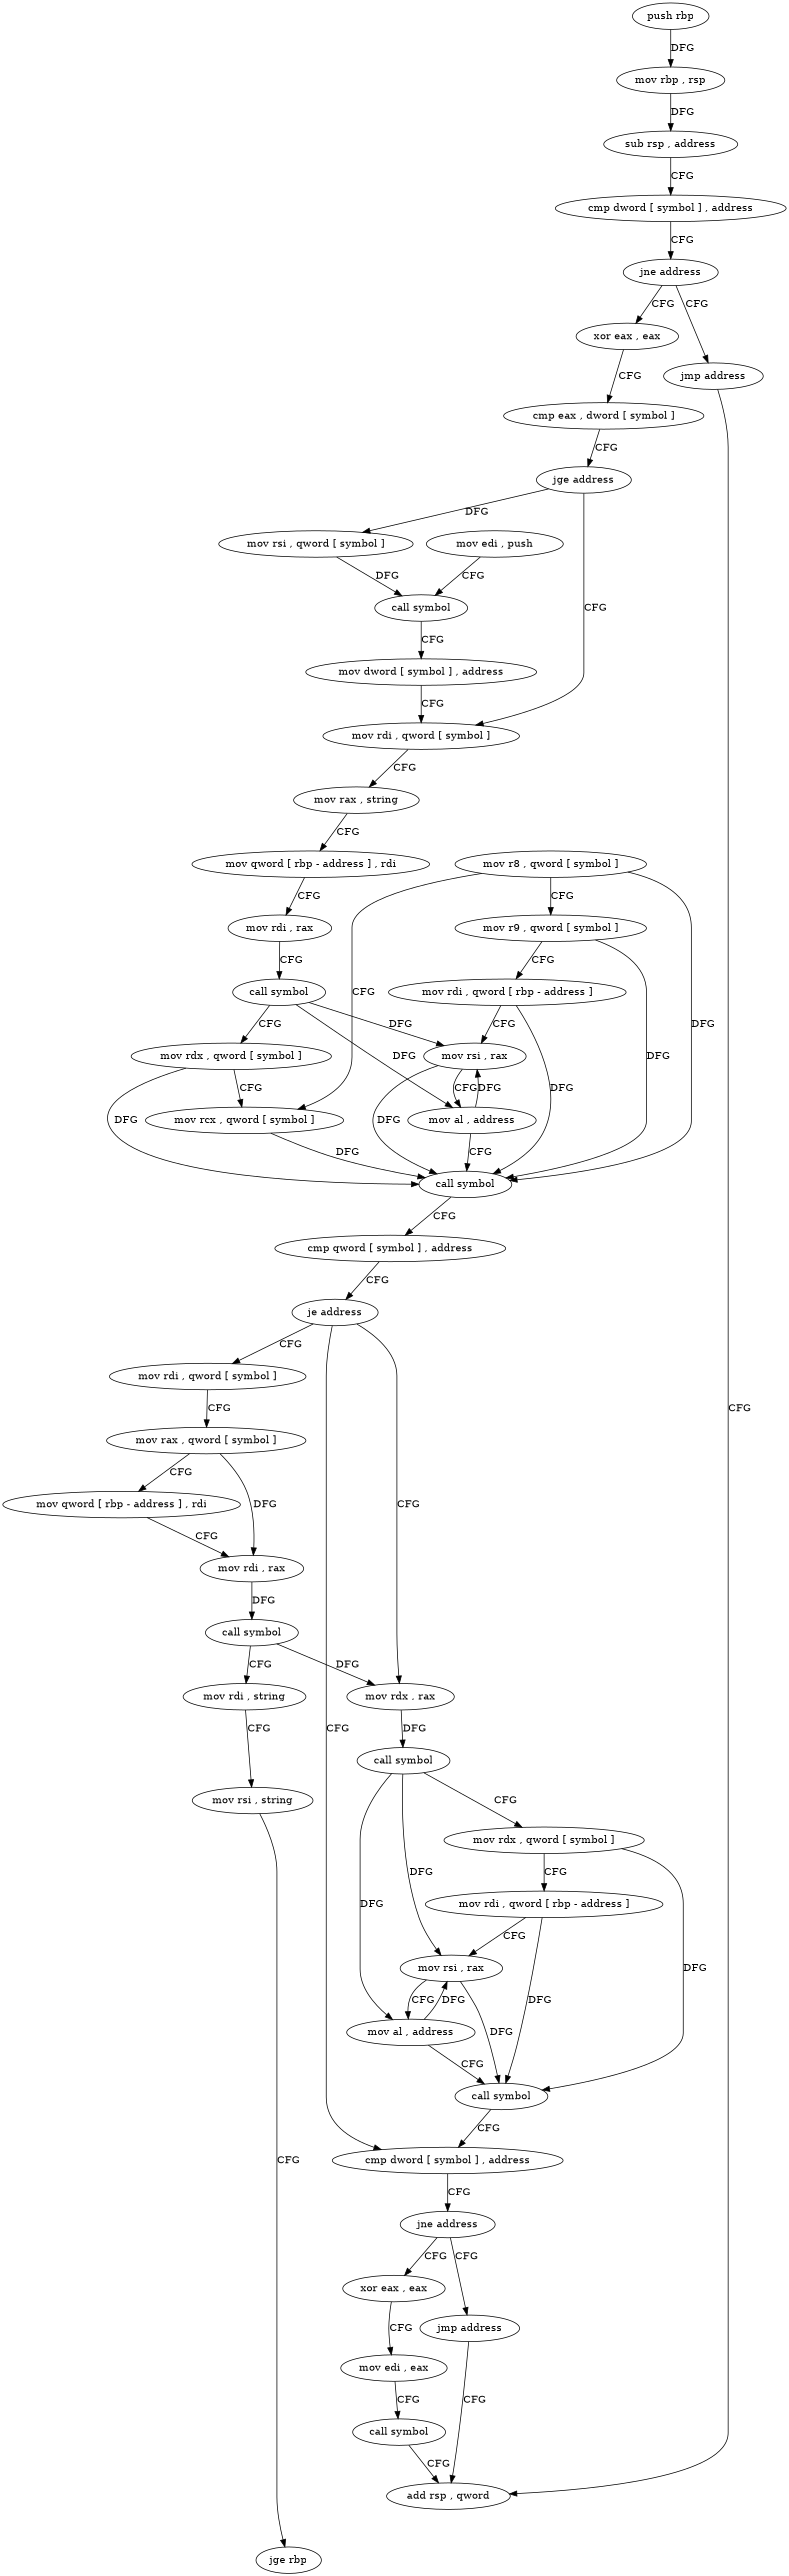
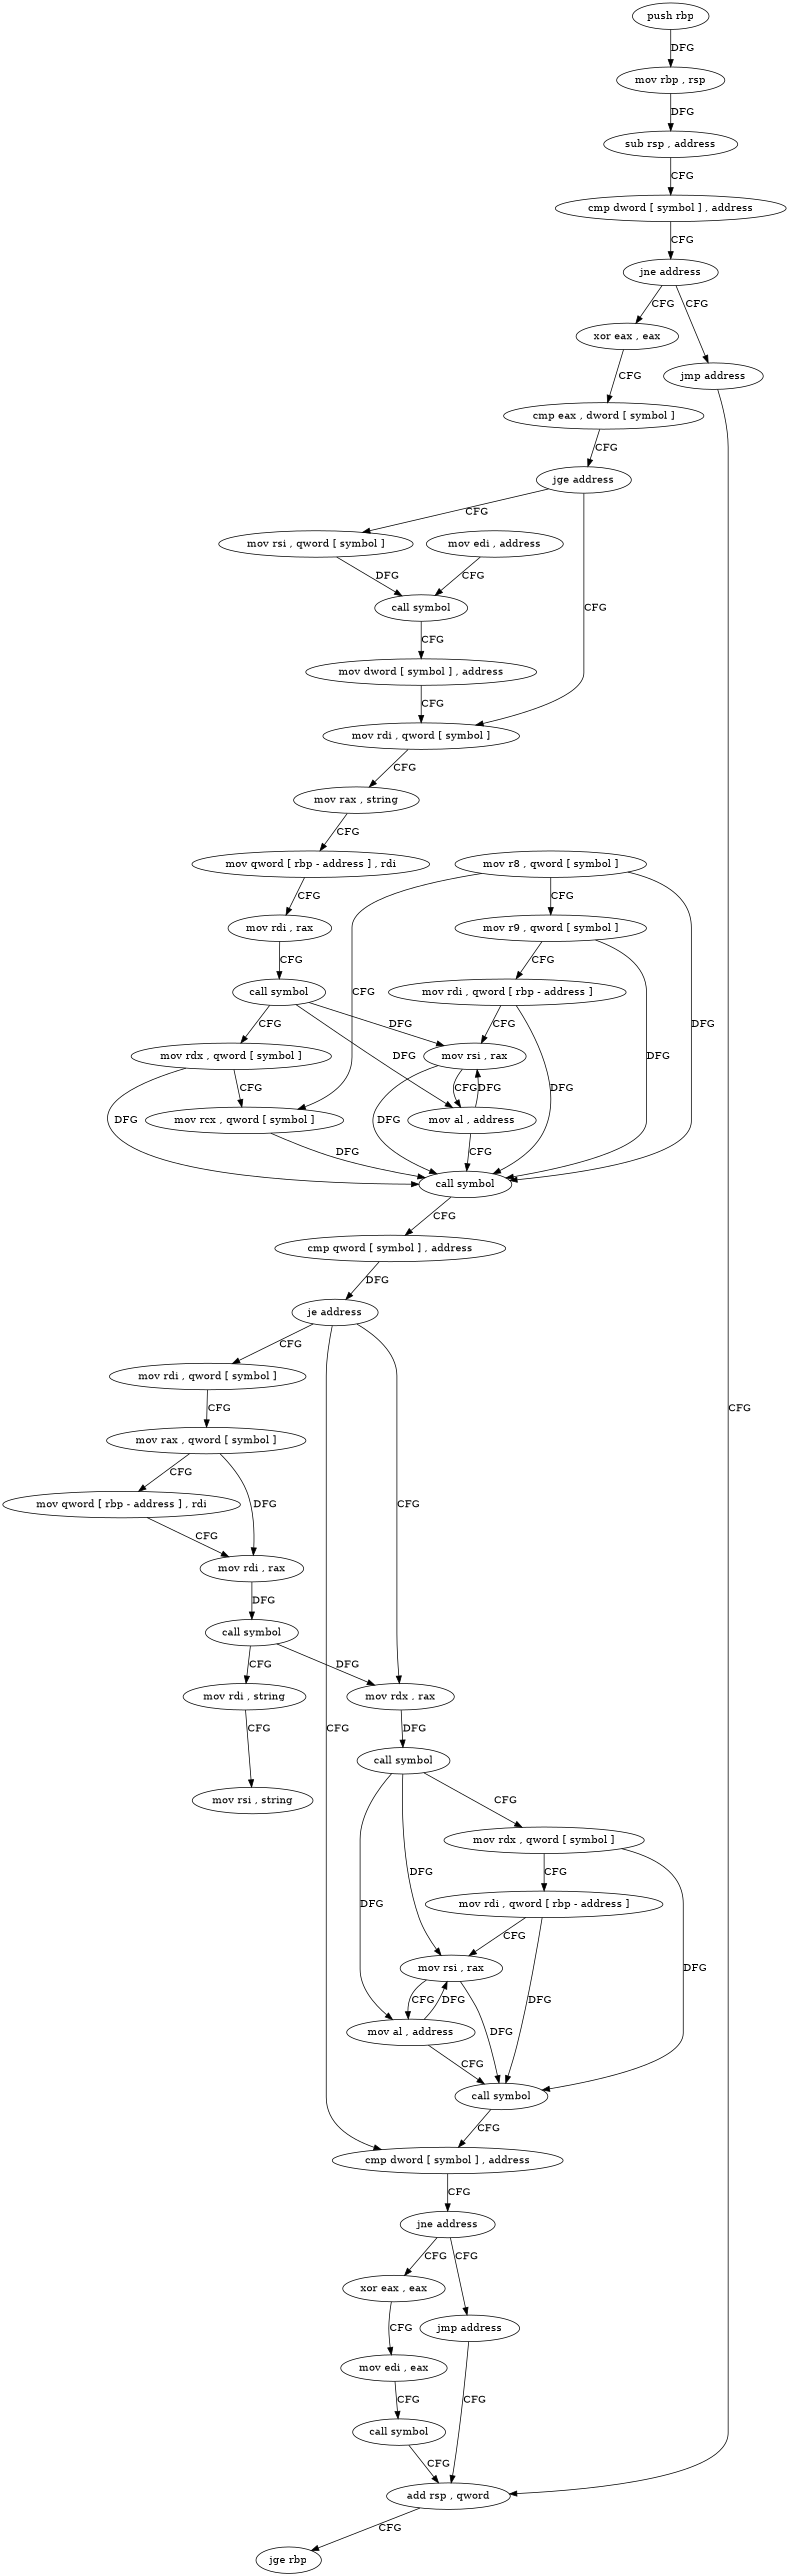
  digraph {
    n1 [label="push rbp"]
    n2 [label="mov rbp , rsp"]
    n3 [label="sub rsp , address"]
    n4 [label="cmp dword [ symbol ] , address"]
    n5 [label="jne address"]
    n6 [label="xor eax , eax"]
    n7 [label="jmp address"]
    n8 [label="cmp eax , dword [ symbol ]"]
    n9 [label="add rsp , qword"]
    n10 [label="jge address"]
    n11 [label="jge rbp"]
    n12 [label="mov rdi , qword [ symbol ]"]
    n13 [label="mov rsi , qword [ symbol ]"]
    n14 [label="mov rax , string"]
    n15 [label="call symbol"]
    n16 [label="mov qword [ rbp - address ] , rdi"]
-   n17 [label="mov edi , push"]
+   n17 [label="mov edi , address"]
    n18 [label="mov dword [ symbol ] , address"]
    n19 [label="mov rdi , rax"]
    n20 [label="call symbol"]
    n21 [label="mov rdx , qword [ symbol ]"]
    n22 [label="mov rsi , rax"]
    n23 [label="mov al , address"]
    n24 [label="mov rcx , qword [ symbol ]"]
    n25 [label="call symbol"]
    n26 [label="cmp qword [ symbol ] , address"]
    n27 [label="mov r8 , qword [ symbol ]"]
    n28 [label="mov r9 , qword [ symbol ]"]
    n29 [label="mov rdi , qword [ rbp - address ]"]
    n30 [label="je address"]
    n31 [label="cmp dword [ symbol ] , address"]
    n32 [label="mov rdi , qword [ symbol ]"]
    n33 [label="mov rdx , rax"]
    n34 [label="jne address"]
    n35 [label="mov rax , qword [ symbol ]"]
    n36 [label="xor eax , eax"]
    n37 [label="jmp address"]
    n38 [label="mov qword [ rbp - address ] , rdi"]
    n39 [label="mov rdi , rax"]
    n40 [label="mov edi , eax"]
    n41 [label="call symbol"]
    n42 [label="call symbol"]
    n43 [label="mov rdi , string"]
    n44 [label="mov rsi , string"]
    n45 [label="call symbol"]
    n46 [label="mov rdx , qword [ symbol ]"]
    n47 [label="mov rsi , rax"]
    n48 [label="mov al , address"]
    n49 [label="mov rdi , qword [ rbp - address ]"]
    n50 [label="call symbol"]
    n1 -> n2 [label=DFG]
    n2 -> n3 [label=DFG]
    n3 -> n4 [label=CFG]
    n4 -> n5 [label=CFG]
    n5 -> n6 [label=CFG]
    n5 -> n7 [label=CFG]
    n6 -> n8 [label=CFG]
    n7 -> n9 [label=CFG]
    n8 -> n10 [label=CFG]
-   n44 -> n11 [label=CFG]
+   n9 -> n11 [label=CFG]
    n10 -> n12 [label=CFG]
-   n10 -> n13 [label=DFG]
+   n10 -> n13 [label=CFG]
    n12 -> n14 [label=CFG]
    n13 -> n15 [label=DFG]
    n14 -> n16 [label=CFG]
    n15 -> n18 [label=CFG]
    n16 -> n19 [label=CFG]
    n17 -> n15 [label=CFG]
    n18 -> n12 [label=CFG]
    n19 -> n20 [label=CFG]
    n20 -> n21 [label=CFG]
    n20 -> n22 [label=DFG]
    n20 -> n23 [label=DFG]
    n21 -> n24 [label=CFG]
    n21 -> n25 [label=DFG]
    n22 -> n23 [label=CFG]
    n22 -> n25 [label=DFG]
    n23 -> n22 [label=DFG]
    n23 -> n25 [label=CFG]
    n24 -> n25 [label=DFG]
    n25 -> n26 [label=CFG]
-   n26 -> n30 [label=CFG]
+   n26 -> n30 [label=DFG]
    n27 -> n24 [label=CFG]
    n27 -> n25 [label=DFG]
    n27 -> n28 [label=CFG]
    n28 -> n25 [label=DFG]
    n28 -> n29 [label=CFG]
    n29 -> n22 [label=CFG]
    n29 -> n25 [label=DFG]
    n30 -> n31 [label=CFG]
    n30 -> n32 [label=CFG]
    n30 -> n33 [label=CFG]
    n31 -> n34 [label=CFG]
    n32 -> n35 [label=CFG]
    n33 -> n45 [label=DFG]
    n34 -> n36 [label=CFG]
    n34 -> n37 [label=CFG]
    n35 -> n38 [label=CFG]
    n35 -> n39 [label=DFG]
    n36 -> n40 [label=CFG]
    n37 -> n9 [label=CFG]
    n38 -> n39 [label=CFG]
    n39 -> n42 [label=DFG]
    n40 -> n41 [label=CFG]
    n41 -> n9 [label=CFG]
    n42 -> n33 [label=DFG]
    n42 -> n43 [label=CFG]
    n43 -> n44 [label=CFG]
    n45 -> n46 [label=CFG]
    n45 -> n47 [label=DFG]
    n45 -> n48 [label=DFG]
    n46 -> n49 [label=CFG]
    n46 -> n50 [label=DFG]
    n47 -> n48 [label=CFG]
    n47 -> n50 [label=DFG]
    n48 -> n47 [label=DFG]
    n48 -> n50 [label=CFG]
    n49 -> n47 [label=CFG]
    n49 -> n50 [label=DFG]
    n50 -> n31 [label=CFG]
  }
